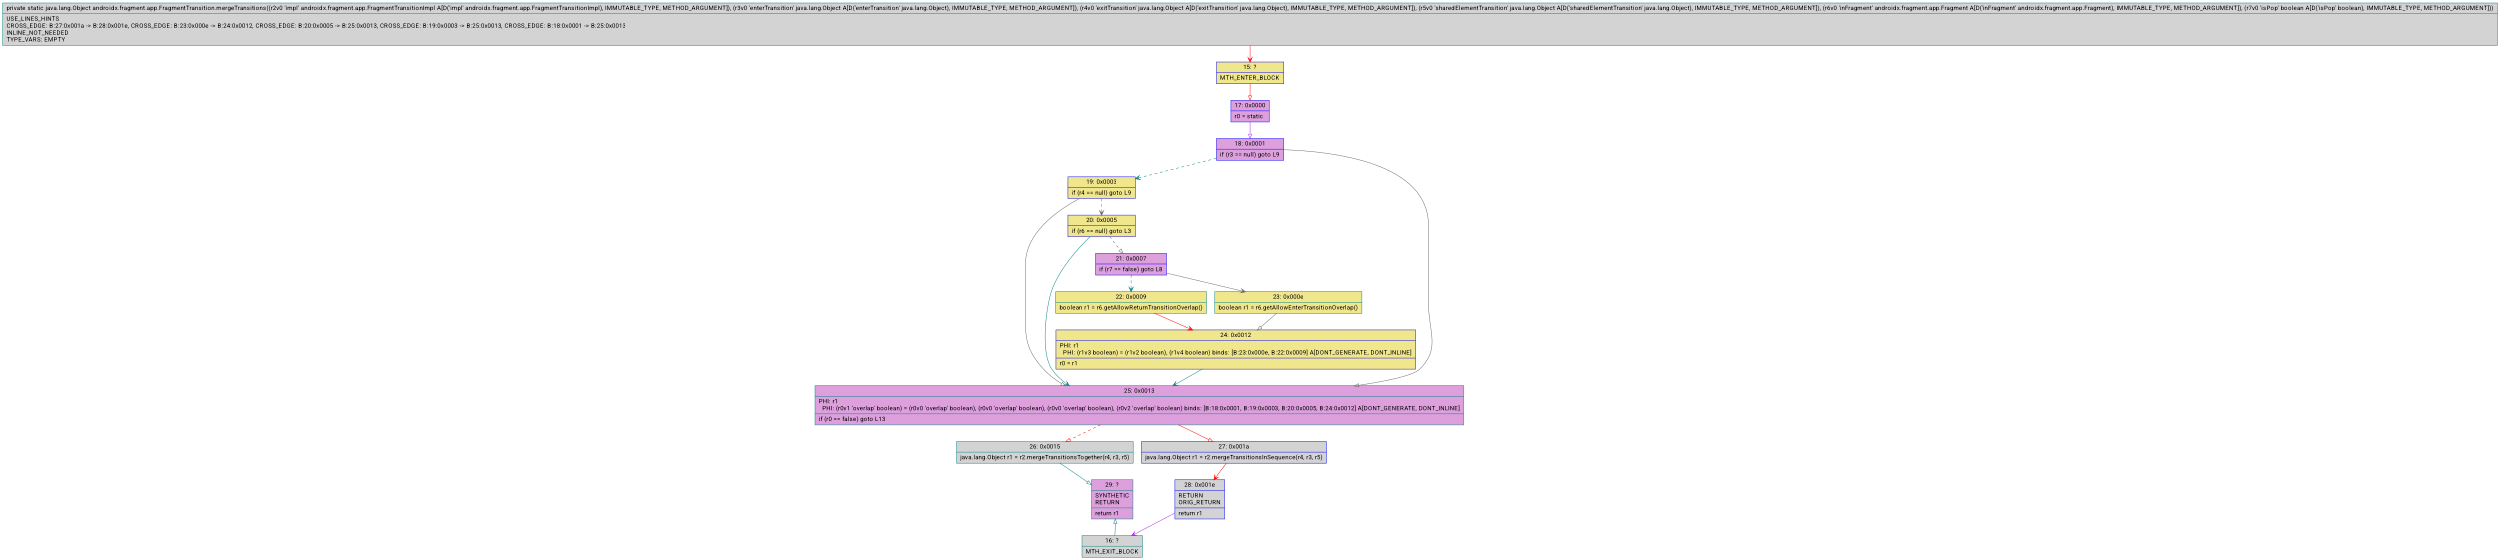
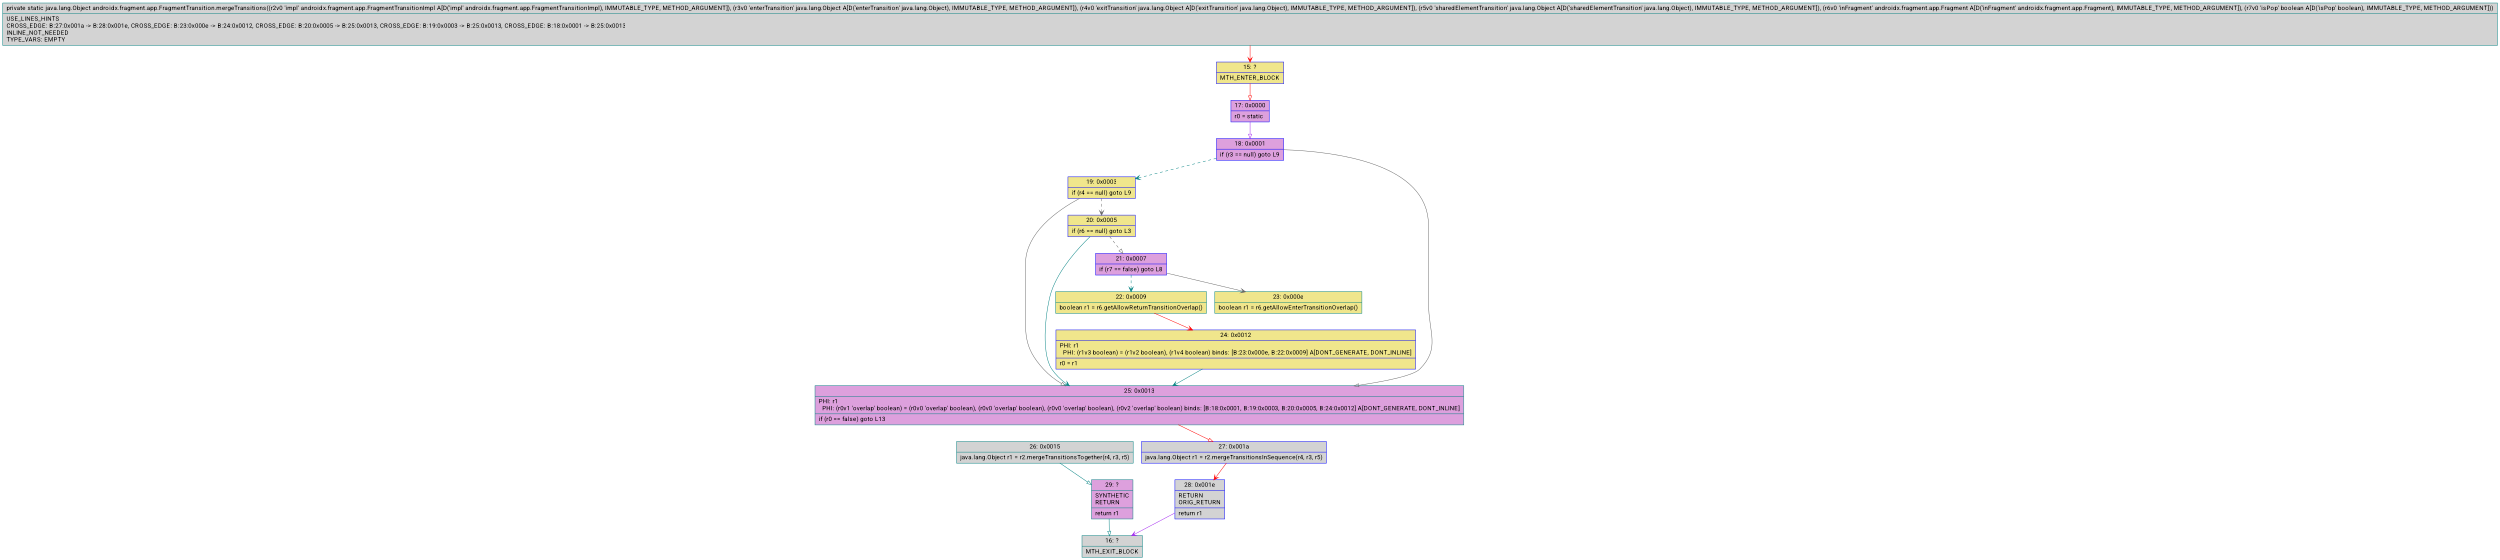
  digraph {
    fontname=Roboto
    node [color=blue fillcolor=khaki fontname=Roboto shape=record style=filled]
    edge [arrowhead=onormal color=red fontname=Roboto]
    n1 [label="{15\:\ ?|MTH_ENTER_BLOCK\l}"]
    n2 [fillcolor=plum label="{17\:\ 0x0000|r0 = static\l}"]
    n3 [fillcolor=plum label="{18\:\ 0x0001|if (r3 == null) goto L9\l}"]
    n4 [label="{19\:\ 0x0003|if (r4 == null) goto L9\l}"]
    n5 [color=teal fillcolor=plum label="{25\:\ 0x0013|PHI: r1 \l  PHI: (r0v1 'overlap' boolean) = (r0v0 'overlap' boolean), (r0v0 'overlap' boolean), (r0v0 'overlap' boolean), (r0v2 'overlap' boolean) binds: [B:18:0x0001, B:19:0x0003, B:20:0x0005, B:24:0x0012] A[DONT_GENERATE, DONT_INLINE]\l|if (r0 == false) goto L13\l}"]
    n6 [label="{20\:\ 0x0005|if (r6 == null) goto L3\l}"]
    n7 [color=teal fillcolor=lightgrey label="{26\:\ 0x0015|java.lang.Object r1 = r2.mergeTransitionsTogether(r4, r3, r5)\l}"]
    n8 [fillcolor=lightgrey label="{27\:\ 0x001a|java.lang.Object r1 = r2.mergeTransitionsInSequence(r4, r3, r5)\l}"]
    n9 [fillcolor=plum label="{21\:\ 0x0007|if (r7 == false) goto L8\l}"]
    n10 [color=teal label="{22\:\ 0x0009|boolean r1 = r6.getAllowReturnTransitionOverlap()\l}"]
    n11 [color=teal label="{23\:\ 0x000e|boolean r1 = r6.getAllowEnterTransitionOverlap()\l}"]
    n12 [label="{24\:\ 0x0012|PHI: r1 \l  PHI: (r1v3 boolean) = (r1v2 boolean), (r1v4 boolean) binds: [B:23:0x000e, B:22:0x0009] A[DONT_GENERATE, DONT_INLINE]\l|r0 = r1\l}"]
    n13 [color=teal fillcolor=plum label="{29\:\ ?|SYNTHETIC\lRETURN\l|return r1\l}"]
    n14 [fillcolor=lightgrey label="{28\:\ 0x001e|RETURN\lORIG_RETURN\l|return r1\l}"]
    n15 [color=teal fillcolor=lightgrey label="{16\:\ ?|MTH_EXIT_BLOCK\l}"]
    n16 [color=teal fillcolor=lightgrey label="{private static java.lang.Object androidx.fragment.app.FragmentTransition.mergeTransitions((r2v0 'impl' androidx.fragment.app.FragmentTransitionImpl A[D('impl' androidx.fragment.app.FragmentTransitionImpl), IMMUTABLE_TYPE, METHOD_ARGUMENT]), (r3v0 'enterTransition' java.lang.Object A[D('enterTransition' java.lang.Object), IMMUTABLE_TYPE, METHOD_ARGUMENT]), (r4v0 'exitTransition' java.lang.Object A[D('exitTransition' java.lang.Object), IMMUTABLE_TYPE, METHOD_ARGUMENT]), (r5v0 'sharedElementTransition' java.lang.Object A[D('sharedElementTransition' java.lang.Object), IMMUTABLE_TYPE, METHOD_ARGUMENT]), (r6v0 'inFragment' androidx.fragment.app.Fragment A[D('inFragment' androidx.fragment.app.Fragment), IMMUTABLE_TYPE, METHOD_ARGUMENT]), (r7v0 'isPop' boolean A[D('isPop' boolean), IMMUTABLE_TYPE, METHOD_ARGUMENT]))  | USE_LINES_HINTS\lCROSS_EDGE: B:27:0x001a \-\> B:28:0x001e, CROSS_EDGE: B:23:0x000e \-\> B:24:0x0012, CROSS_EDGE: B:20:0x0005 \-\> B:25:0x0013, CROSS_EDGE: B:19:0x0003 \-\> B:25:0x0013, CROSS_EDGE: B:18:0x0001 \-\> B:25:0x0013\lINLINE_NOT_NEEDED\lTYPE_VARS: EMPTY\l}"]
    n1 -> n2
    n2 -> n3 [color=purple]
    n3 -> n4 [arrowhead=vee color=teal style=dashed]
    n3 -> n5 [color=gray40]
    n4 -> n5 [color=gray40]
    n4 -> n6 [arrowhead=vee color=gray40 style=dashed]
-   n5 -> n7 [style=dashed]
    n5 -> n8
    n6 -> n5 [arrowhead=vee color=teal]
    n6 -> n9 [color=gray40 style=dashed]
    n7 -> n13 [color=teal]
    n8 -> n14 [arrowhead=vee]
    n9 -> n10 [arrowhead=vee color=teal style=dashed]
    n9 -> n11 [arrowhead=vee color=gray40]
    n10 -> n12 [arrowhead=vee]
-   n11 -> n12 [color=gray40]
    n12 -> n5 [arrowhead=vee color=teal]
-   n15 -> n13 [color=teal]
+   n13 -> n15 [color=teal]
    n14 -> n15 [arrowhead=vee color=purple]
    n16 -> n1 [arrowhead=vee]
  }
